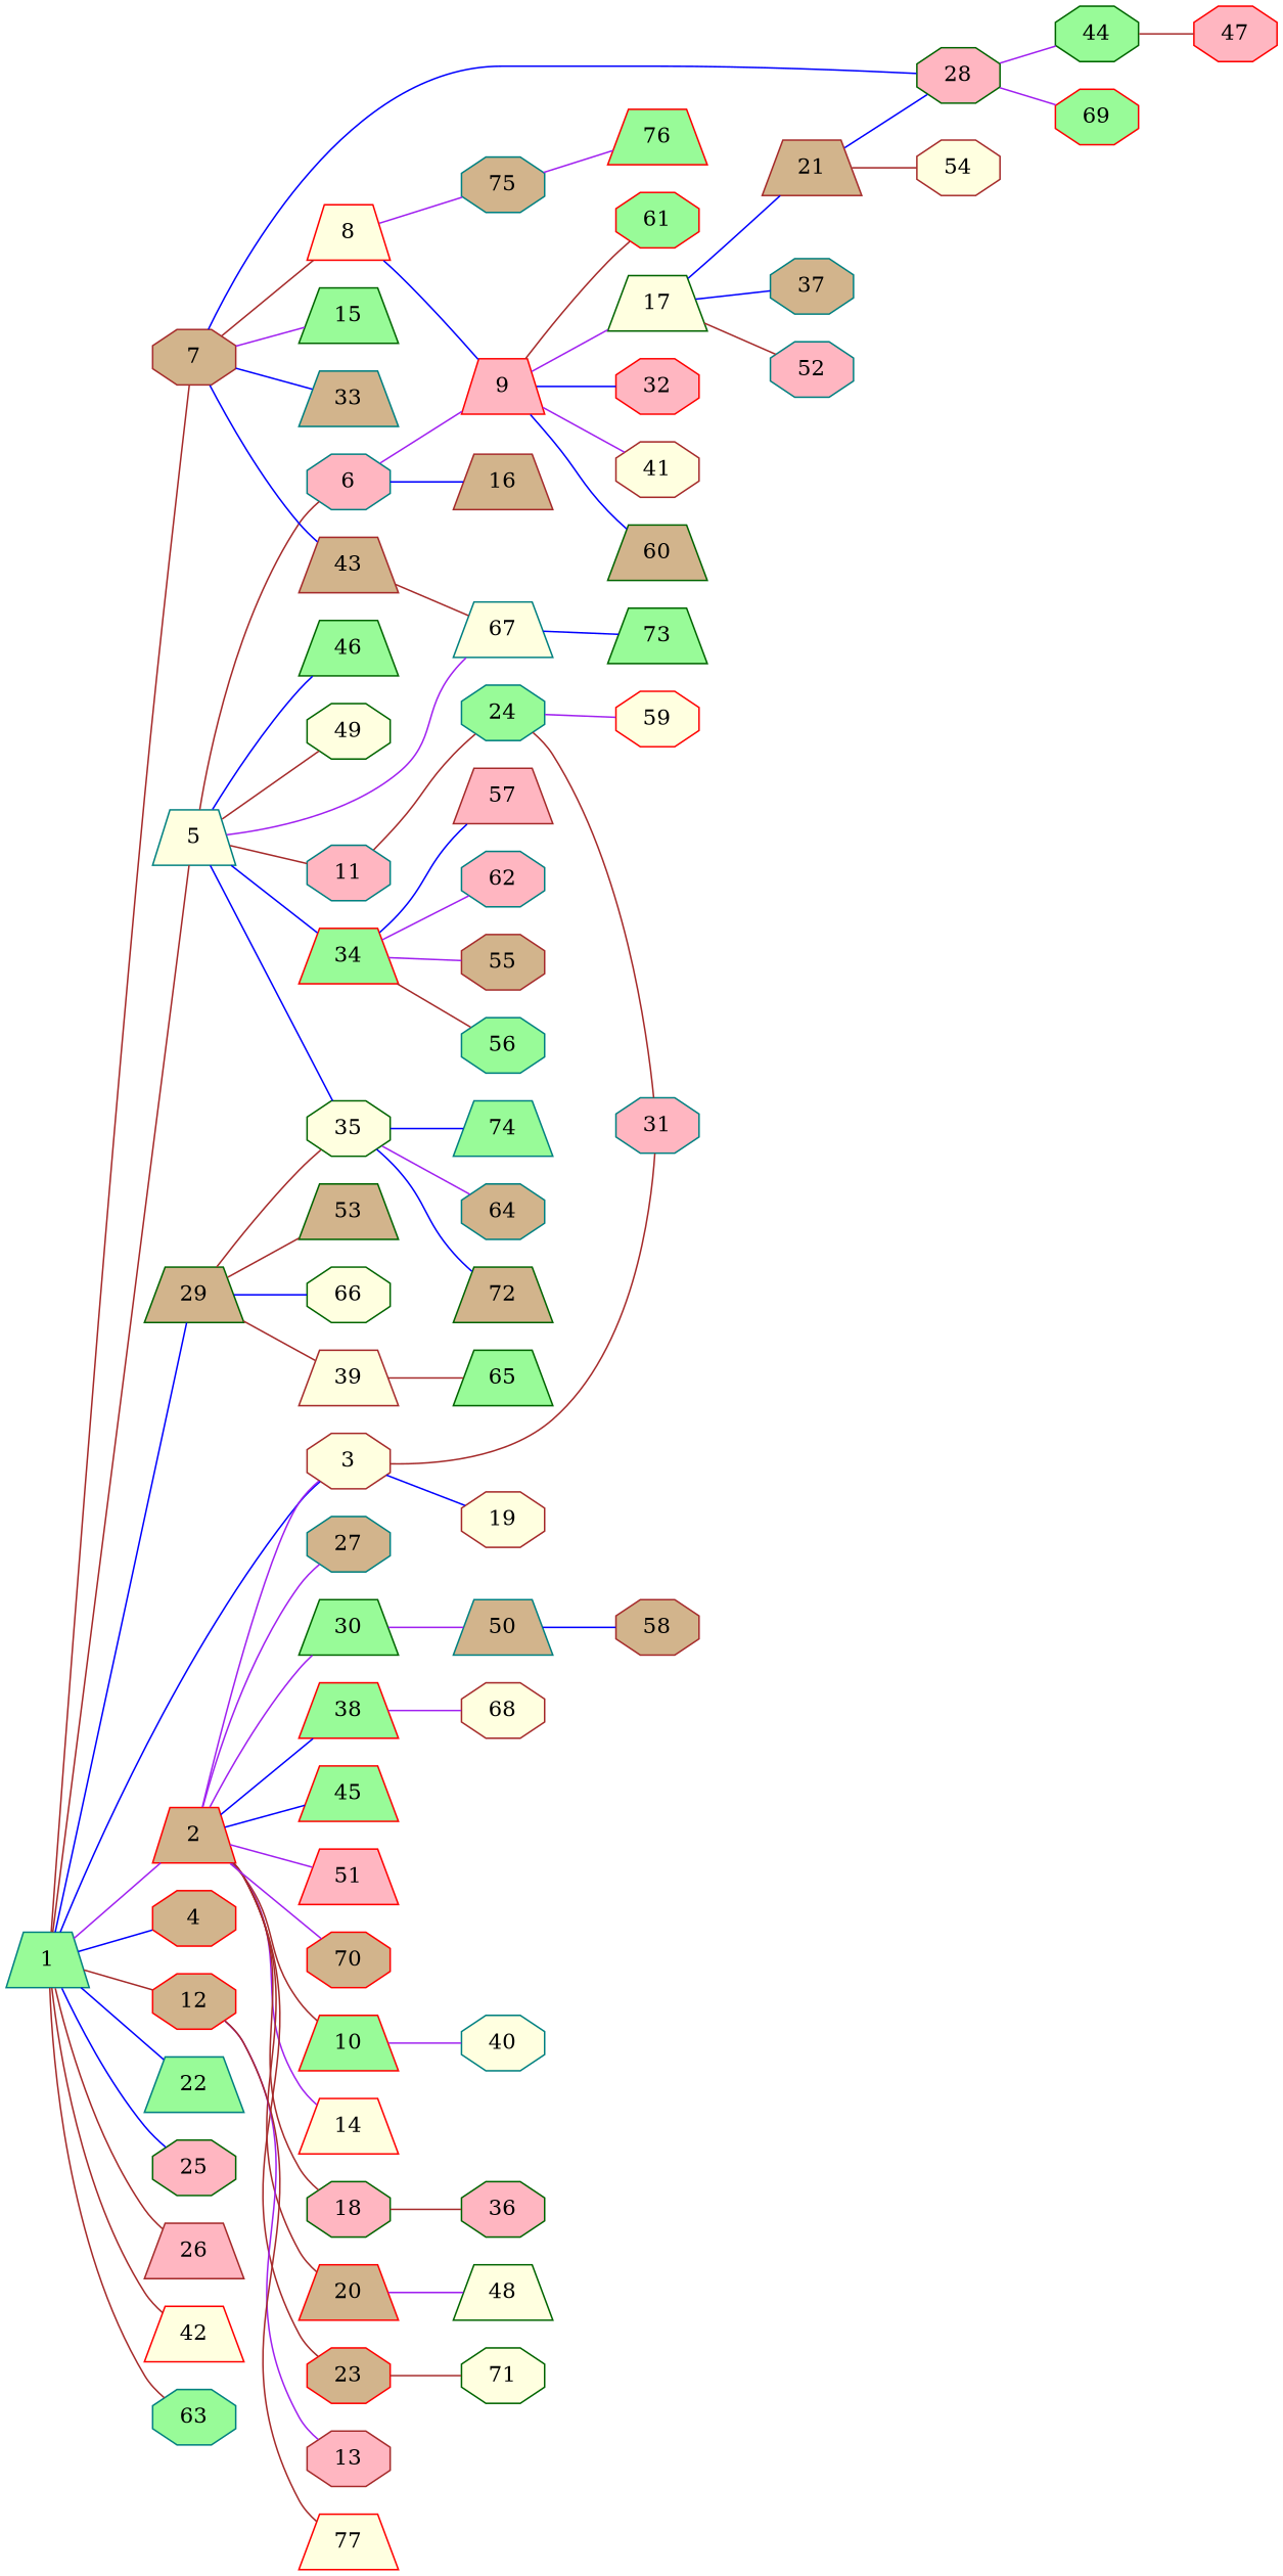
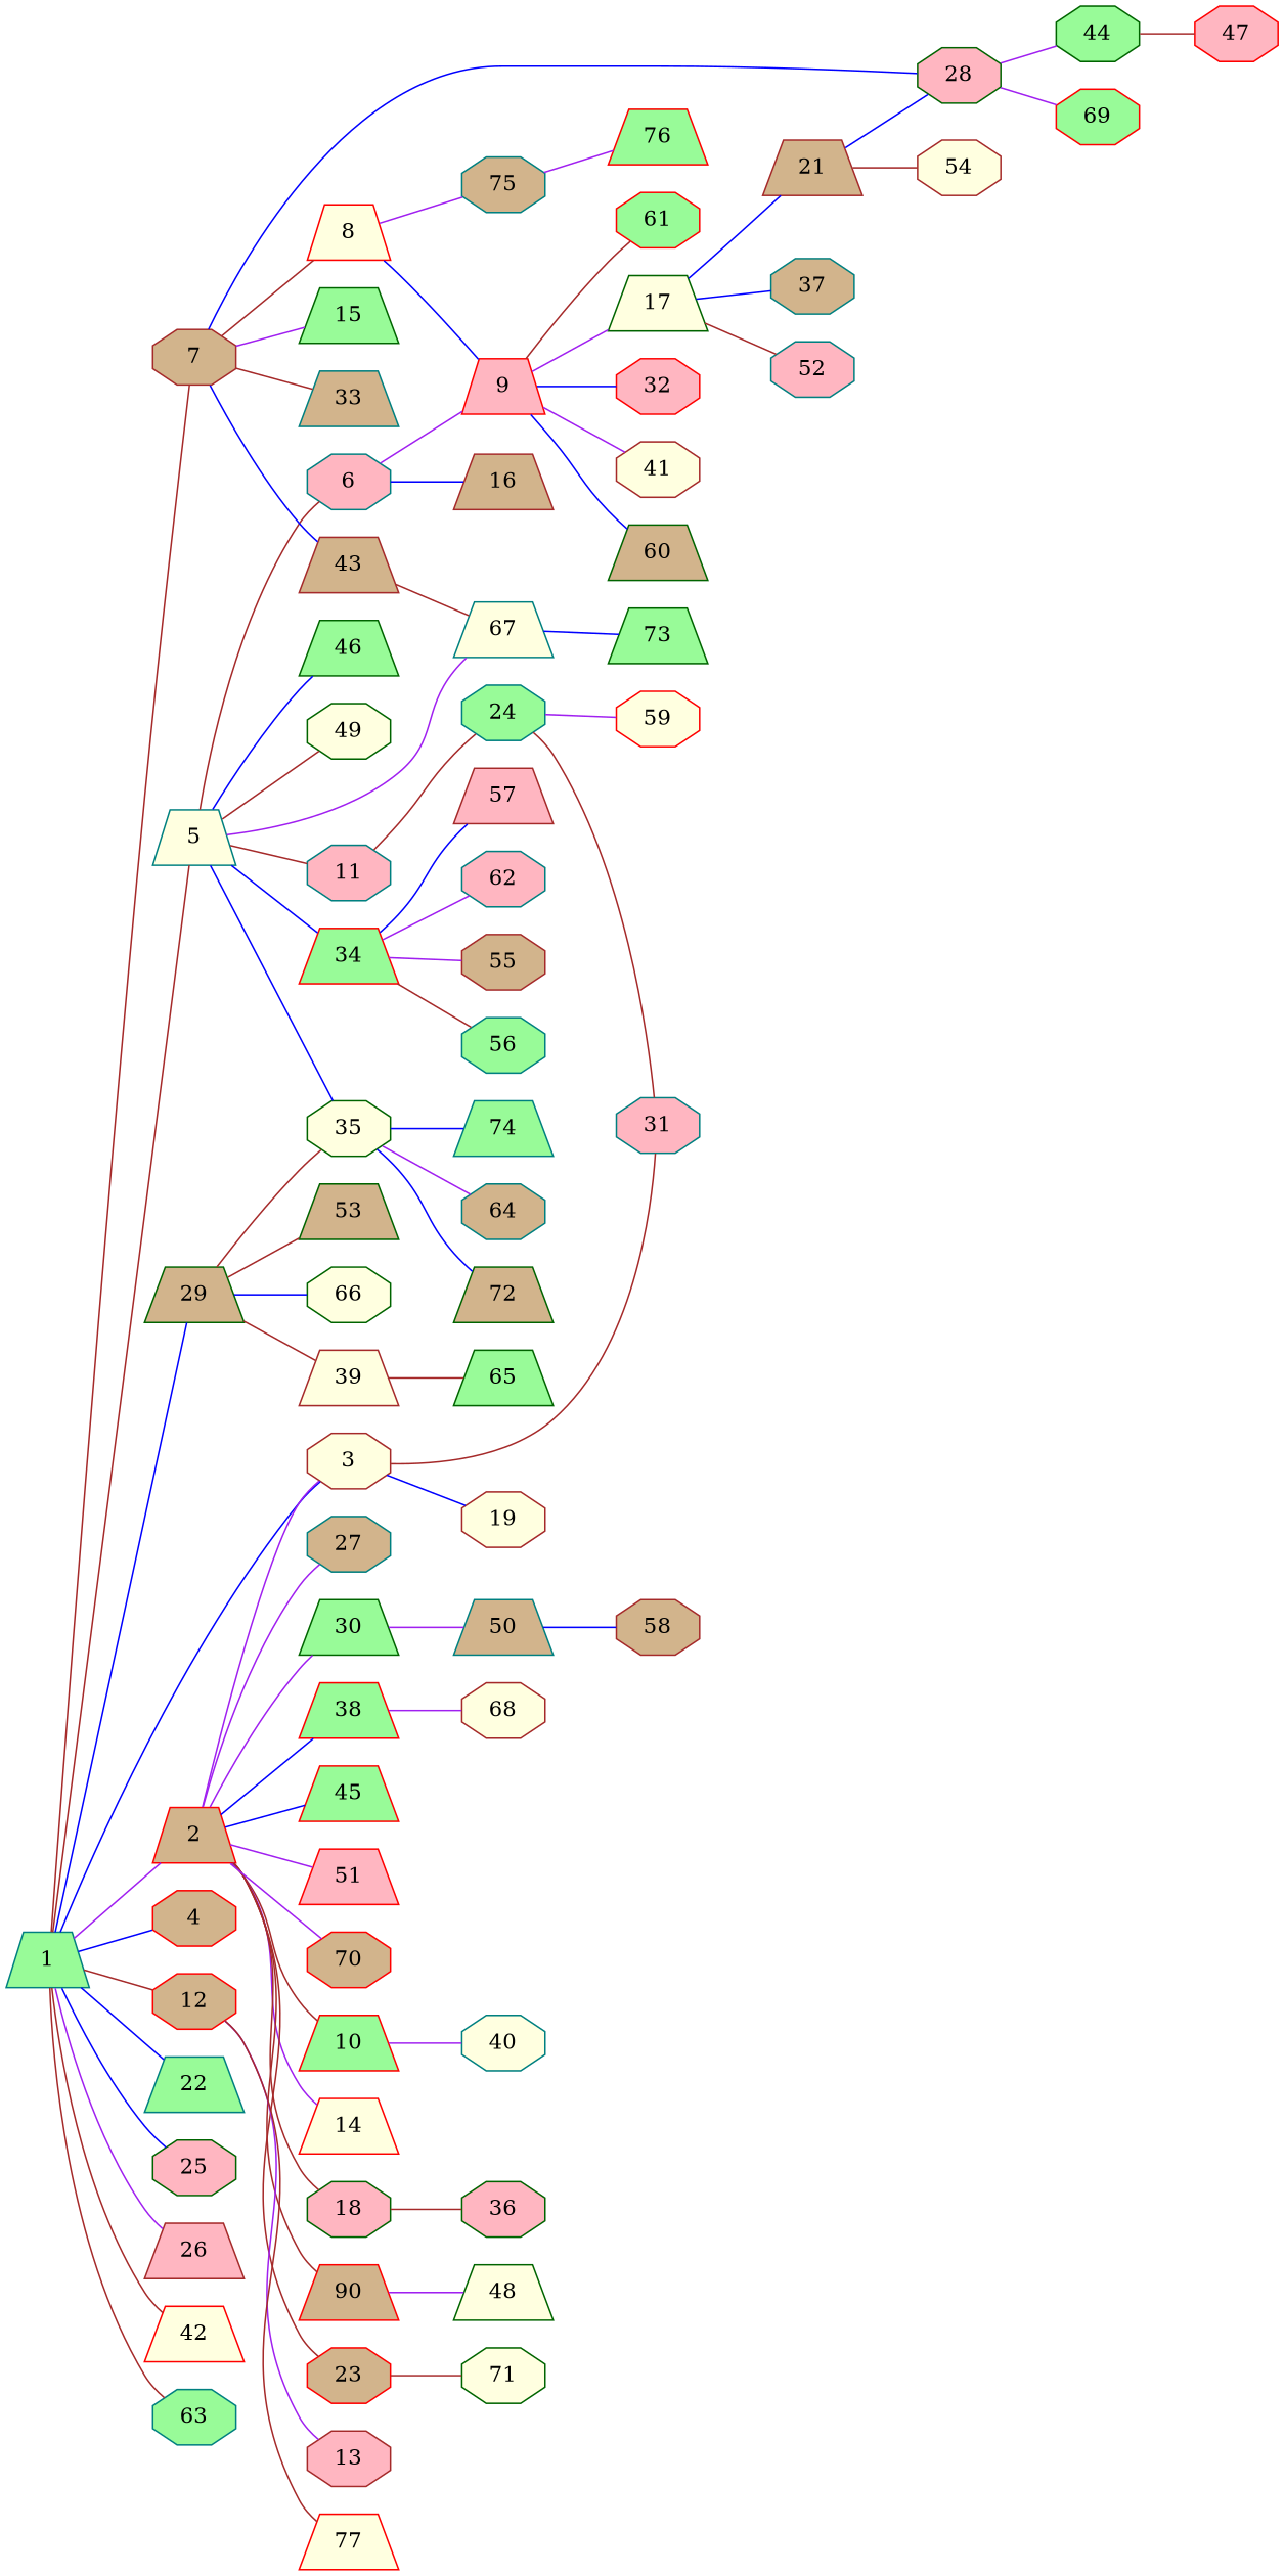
  graph {
    rankdir=LR
    node [color=red fillcolor=tan shape=octagon style=filled]
    edge [color=brown]
    1 [color=teal fillcolor=palegreen shape=trapezium]
    2 [shape=trapezium]
    3 [color=brown fillcolor=lightyellow]
    4
    5 [color=teal fillcolor=lightyellow shape=trapezium]
    7 [color=brown]
    12
    22 [color=teal fillcolor=palegreen shape=trapezium]
    25 [color=darkgreen fillcolor=lightpink]
    26 [color=brown fillcolor=lightpink shape=trapezium]
    29 [color=darkgreen shape=trapezium]
    42 [fillcolor=lightyellow shape=trapezium]
    63 [color=teal fillcolor=palegreen]
    10 [fillcolor=palegreen shape=trapezium]
    14 [fillcolor=lightyellow shape=trapezium]
    18 [color=darkgreen fillcolor=lightpink]
-   20 [shape=trapezium]
+   20 [shape=trapezium label=90]
    23
    27 [color=teal]
    30 [color=darkgreen fillcolor=palegreen shape=trapezium]
    38 [fillcolor=palegreen shape=trapezium]
    45 [fillcolor=palegreen shape=trapezium]
    51 [fillcolor=lightpink shape=trapezium]
    70
    19 [color=brown fillcolor=lightyellow]
    31 [color=teal fillcolor=lightpink]
    6 [color=teal fillcolor=lightpink]
    11 [color=teal fillcolor=lightpink]
    34 [fillcolor=palegreen shape=trapezium]
    35 [color=darkgreen fillcolor=lightyellow]
    46 [color=darkgreen fillcolor=palegreen shape=trapezium]
    49 [color=darkgreen fillcolor=lightyellow]
    67 [color=teal fillcolor=lightyellow shape=trapezium]
    8 [fillcolor=lightyellow shape=trapezium]
    15 [color=darkgreen fillcolor=palegreen shape=trapezium]
    28 [color=darkgreen fillcolor=lightpink]
    33 [color=teal shape=trapezium]
    43 [color=brown shape=trapezium]
    13 [color=brown fillcolor=lightpink]
    77 [fillcolor=lightyellow shape=trapezium]
    39 [color=brown fillcolor=lightyellow shape=trapezium]
    53 [color=darkgreen shape=trapezium]
    66 [color=darkgreen fillcolor=lightyellow]
    40 [color=teal fillcolor=lightyellow]
    36 [color=darkgreen fillcolor=lightpink]
    48 [color=darkgreen fillcolor=lightyellow shape=trapezium]
    71 [color=darkgreen fillcolor=lightyellow]
    50 [color=teal shape=trapezium]
    68 [color=brown fillcolor=lightyellow]
    9 [fillcolor=lightpink shape=trapezium]
    16 [color=brown shape=trapezium]
    24 [color=teal fillcolor=palegreen]
    55 [color=brown]
    56 [color=teal fillcolor=palegreen]
    57 [color=brown fillcolor=lightpink shape=trapezium]
    62 [color=teal fillcolor=lightpink]
    64 [color=teal]
    72 [color=darkgreen shape=trapezium]
    74 [color=teal fillcolor=palegreen shape=trapezium]
    73 [color=darkgreen fillcolor=palegreen shape=trapezium]
    17 [color=darkgreen fillcolor=lightyellow shape=trapezium]
    32 [fillcolor=lightpink]
    41 [color=brown fillcolor=lightyellow]
    60 [color=darkgreen shape=trapezium]
    61 [fillcolor=palegreen]
    75 [color=teal]
    44 [color=darkgreen fillcolor=palegreen]
    69 [fillcolor=palegreen]
    76 [fillcolor=palegreen shape=trapezium]
    21 [color=brown shape=trapezium]
    37 [color=teal]
    52 [color=teal fillcolor=lightpink]
    59 [fillcolor=lightyellow]
    54 [color=brown fillcolor=lightyellow]
    47 [fillcolor=lightpink]
    65 [color=darkgreen fillcolor=palegreen shape=trapezium]
    58 [color=brown]
    1 -- 2 [color=purple]
    1 -- 3 [color=blue]
    1 -- 4 [color=blue]
    1 -- 5
    1 -- 7
    1 -- 12
    1 -- 22 [color=blue]
    1 -- 25 [color=blue]
-   1 -- 26
+   1 -- 26 [color=purple]
    1 -- 29 [color=blue]
    1 -- 42
    1 -- 63
    2 -- 3 [color=purple]
    2 -- 10
    2 -- 14 [color=purple]
    2 -- 18
    2 -- 20
    2 -- 23
    2 -- 27 [color=purple]
    2 -- 30 [color=purple]
    2 -- 38 [color=blue]
    2 -- 45 [color=blue]
    2 -- 51 [color=purple]
    2 -- 70 [color=purple]
    3 -- 19 [color=blue]
    3 -- 31
    5 -- 6
    5 -- 11
    5 -- 34 [color=blue]
    5 -- 35 [color=blue]
    5 -- 46 [color=blue]
    5 -- 49
    5 -- 67 [color=purple]
    7 -- 8
    7 -- 15 [color=purple]
    7 -- 28 [color=blue]
-   7 -- 33 [color=blue]
+   7 -- 33
    7 -- 43 [color=blue]
    12 -- 13 [color=purple]
    12 -- 77
    29 -- 35
    29 -- 39
    29 -- 53
    29 -- 66 [color=blue]
    10 -- 40 [color=purple]
    18 -- 36
    20 -- 48 [color=purple]
    23 -- 71
    30 -- 50 [color=purple]
    38 -- 68 [color=purple]
    6 -- 9 [color=purple]
    6 -- 16 [color=blue]
    11 -- 24
    34 -- 55 [color=purple]
    34 -- 56
    34 -- 57 [color=blue]
    34 -- 62 [color=purple]
    35 -- 64 [color=purple]
    35 -- 72 [color=blue]
    35 -- 74 [color=blue]
    67 -- 73 [color=blue]
    8 -- 9 [color=blue]
    8 -- 75 [color=purple]
    28 -- 44 [color=purple]
    28 -- 69 [color=purple]
    43 -- 67
    39 -- 65
    50 -- 58 [color=blue]
    9 -- 17 [color=purple]
    9 -- 32 [color=blue]
    9 -- 41 [color=purple]
    9 -- 60 [color=blue]
    9 -- 61
    24 -- 31
    24 -- 59 [color=purple]
    17 -- 21 [color=blue]
    17 -- 37 [color=blue]
    17 -- 52
    75 -- 76 [color=purple]
    44 -- 47
    21 -- 28 [color=blue]
    21 -- 54
  }
